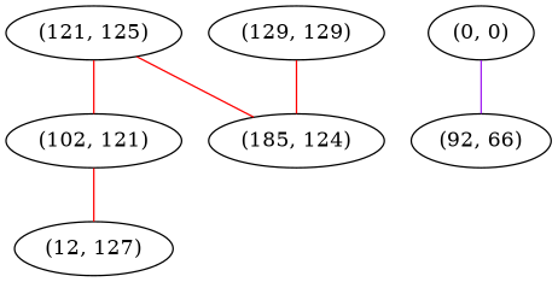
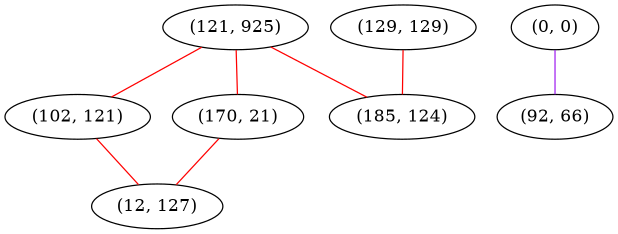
  graph {
    edge [color=red weight=1]
-   "(121, 125)"
+   "(121, 125)" [label="(121, 925)"]
    "(102, 121)"
+   "(170, 21)"
    "(185, 124)"
    "(12, 127)"
    "(129, 129)"
    "(0, 0)"
    "(92, 66)"
    "(121, 125)" -- "(102, 121)"
+   "(121, 125)" -- "(170, 21)"
    "(121, 125)" -- "(185, 124)"
    "(102, 121)" -- "(12, 127)"
+   "(170, 21)" -- "(12, 127)"
    "(129, 129)" -- "(185, 124)"
    "(0, 0)" -- "(92, 66)" [color=purple weight=4]
  }
